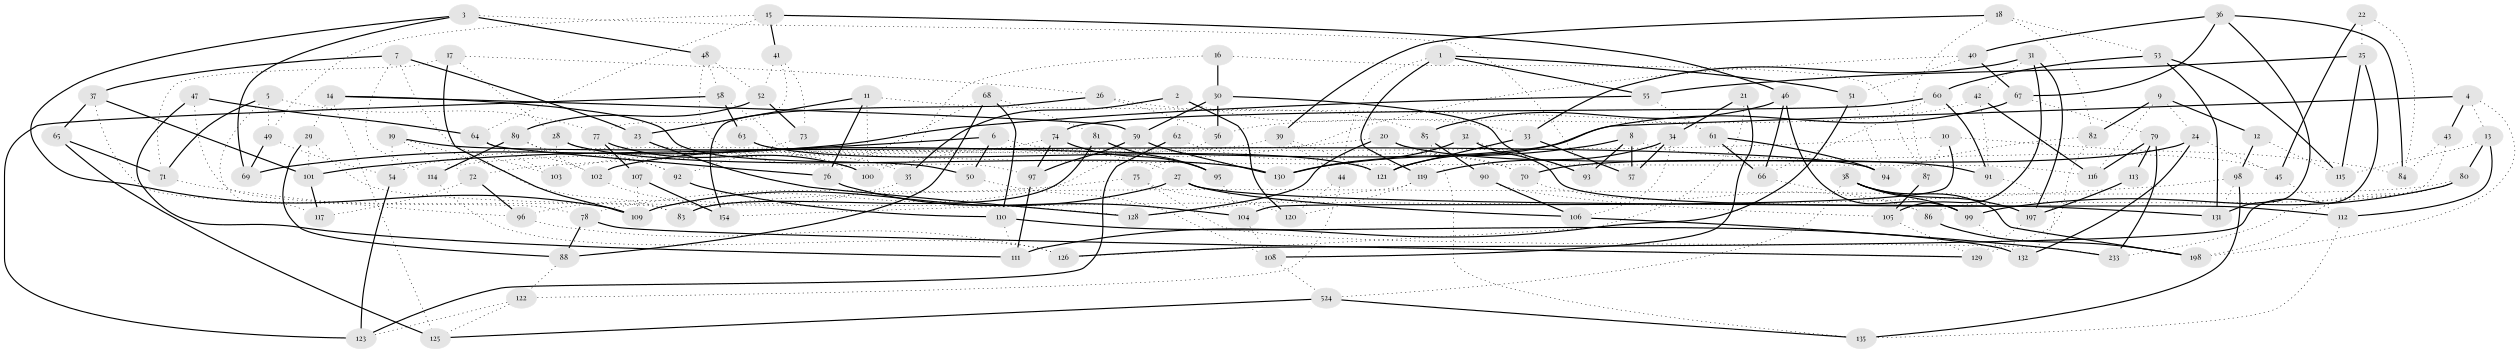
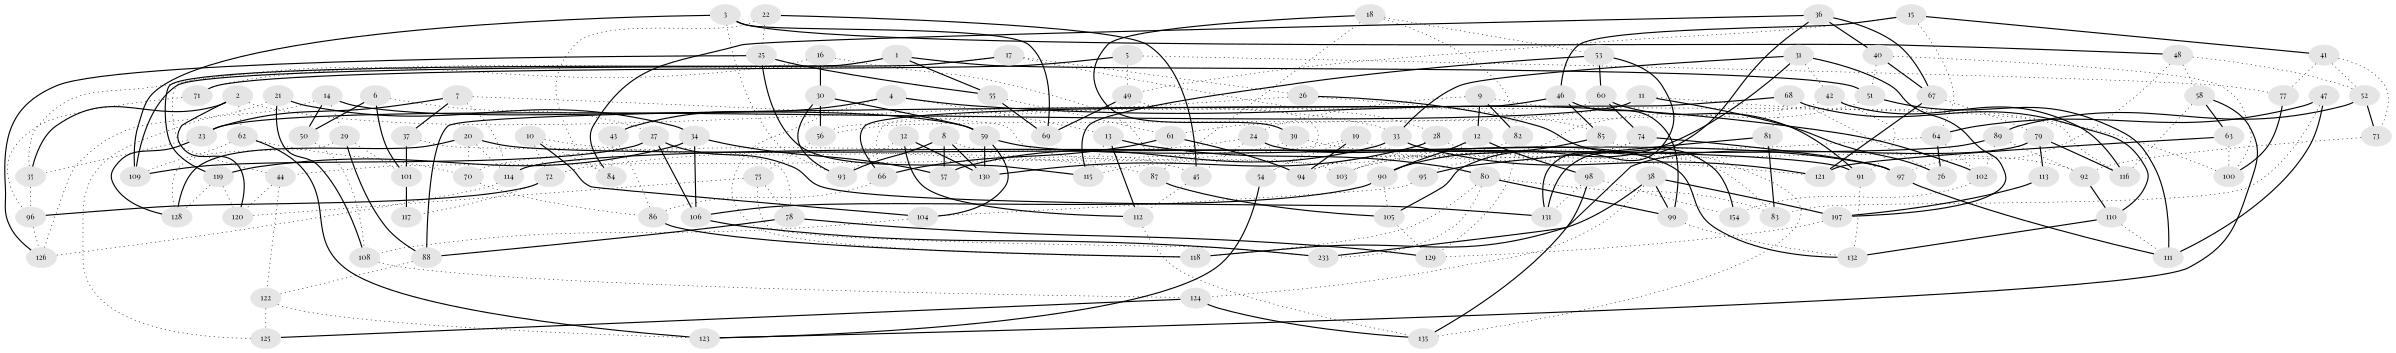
  graph {
    fontname="Playfair Display"
    node [color=gray90 fontname="Playfair Display" style=filled]
    edge [fontname="Playfair Display" style=bold]
    1
    44
    51
    55
    119
    120
    122
    94
    111
    69
    61
    128
    2
    33
    35
    62
    57
    121
    96
    109
    70
    123
    3
    48
    93
    52
    58
    97
    4
    13
    43
    102
-   118 [label=198]
+   118
    115
    80
    112
    84
    86
    n39 [label=154]
    5
    49
    71
    77
    117
    54
    100
-   107
    6
    27
    50
    101
    106
    131
    108
    81
    83
    95
    7
    23
    37
    103
    114
-   65
    78
    126
    8
    45
    130
    9
    12
    24
    82
    116
    90
    98
    132
    129
    10
    72
    87
    104
    105
    11
    76
    66
    135
    99
    n88 [label=233]
    14
    29
    59
    125
    88
    15
    41
    46
    64
    73
    85
    16
    30
    56
    63
    17
    26
    28
    92
    18
    39
    53
    60
    19
    20
    91
    21
    34
-   124 [label=524]
+   124
    22
    25
    75
    110
    31
    42
    n124 [label=197]
    32
    36
    40
    67
    79
    38
    89
    47
    74
    113
    68
    1 -- 44 [style=dotted]
    1 -- 51
    1 -- 55
    1 -- 119
    44 -- 120 [style=dotted]
    44 -- 122 [style=dotted]
    51 -- 94 [style=dotted]
    51 -- 111
    55 -- 69
    55 -- 61 [style=dotted]
    119 -- 120 [style=dotted]
    119 -- 128 [style=dotted]
    122 -- 123 [style=dotted]
    122 -- 125 [style=dotted]
    61 -- 94
    61 -- 66
    2 -- 120
    2 -- 33 [style=dotted]
    2 -- 35
    2 -- 62 [style=dotted]
    33 -- 57
    33 -- 121
    35 -- 96 [style=dotted]
    62 -- 109 [style=dotted]
    62 -- 70 [style=dotted]
    62 -- 123
    96 -- 126 [style=dotted]
    70 -- 86 [style=dotted]
    3 -- 69
    3 -- 109
    3 -- 48
    3 -- 93 [style=dotted]
    48 -- 52 [style=dotted]
    48 -- 58 [style=dotted]
    48 -- 97 [style=dotted]
    52 -- 73
    52 -- 89
    58 -- 123
    58 -- 116 [style=dotted]
    58 -- 63
    97 -- 111
    4 -- 13 [style=dotted]
    4 -- 43
    4 -- 102
    4 -- 118 [style=dotted]
    13 -- 115 [style=dotted]
    13 -- 80
    13 -- 112
    43 -- 84 [style=dotted]
    43 -- 86 [style=dotted]
    102 -- n39 [style=dotted]
    80 -- 118 [style=dotted]
    80 -- 83 [style=dotted]
    80 -- 99
    80 -- n88 [style=dotted]
    112 -- 135 [style=dotted]
    86 -- 118
    5 -- 49 [style=dotted]
    5 -- 71
    5 -- 77 [style=dotted]
-   5 -- 117 [style=dotted]
    49 -- 69
    49 -- 54 [style=dotted]
    71 -- 96 [style=dotted]
    77 -- 100
-   77 -- 107
    54 -- 123
-   107 -- 109 [style=dotted]
-   107 -- n39
    6 -- 27 [style=dotted]
    6 -- 50
    6 -- 101
    27 -- 109
    27 -- 106
    27 -- 131
    50 -- 108 [style=dotted]
    101 -- 117
    106 -- n88
    108 -- 124 [style=dotted]
    81 -- 83
    81 -- 95
    95 -- 104 [style=dotted]
    7 -- 23
    7 -- 37
    7 -- 103 [style=dotted]
    7 -- 114 [style=dotted]
    23 -- 128
    23 -- 35 [style=dotted]
    37 -- 101
-   37 -- 65
    37 -- 78 [style=dotted]
    114 -- 126 [style=dotted]
-   65 -- 71
-   65 -- 125
    78 -- 129
    78 -- 88
    8 -- 57
    8 -- 93
    8 -- 45 [style=dotted]
    8 -- 130
    45 -- 112 [style=dotted]
    9 -- 12
    9 -- 24 [style=dotted]
    9 -- 82
    9 -- 116 [style=dotted]
    12 -- 115 [style=dotted]
+   12 -- 90
    12 -- 98
-   24 -- 70
+   24 -- 70 [style=dotted]
    24 -- 45 [style=dotted]
    24 -- 132
    82 -- 94 [style=dotted]
    82 -- 129 [style=dotted]
    90 -- 106
    90 -- 105 [style=dotted]
    98 -- n39 [style=dotted]
    98 -- 131 [style=dotted]
    98 -- 135
    10 -- 84 [style=dotted]
    10 -- 72 [style=dotted]
    10 -- 87 [style=dotted]
    10 -- 104
    72 -- 96
    72 -- 117 [style=dotted]
    87 -- 105
    104 -- 108 [style=dotted]
    105 -- 129 [style=dotted]
    11 -- 61 [style=dotted]
    11 -- 100 [style=dotted]
    11 -- 23
    11 -- 76
-   76 -- 104
+   59 -- 104
    66 -- 86 [style=dotted]
    99 -- 132 [style=dotted]
    14 -- 50
    14 -- 29 [style=dotted]
    14 -- 59
    14 -- 125 [style=dotted]
    29 -- 128 [style=dotted]
    29 -- 101 [style=dotted]
    29 -- 88
    59 -- 97
    59 -- 130
    88 -- 122 [style=dotted]
    15 -- 49 [style=dotted]
    15 -- 41
    15 -- 46
    15 -- 64 [style=dotted]
    41 -- 52 [style=dotted]
    41 -- 77 [style=dotted]
    41 -- 73 [style=dotted]
    46 -- 66
    46 -- 99
    46 -- 85
    64 -- 102 [style=dotted]
    64 -- 103 [style=dotted]
    64 -- 76
    73 -- 92 [style=dotted]
    85 -- 90
    85 -- 135 [style=dotted]
    16 -- 35 [style=dotted]
    16 -- 87 [style=dotted]
    16 -- 30
    30 -- 93
    30 -- 59
    30 -- 56
    56 -- 75 [style=dotted]
    63 -- 121
    63 -- 100 [style=dotted]
    17 -- 109
    17 -- 71 [style=dotted]
    17 -- 26 [style=dotted]
    17 -- 28 [style=dotted]
    26 -- n39
    26 -- 85 [style=dotted]
    26 -- 56 [style=dotted]
    28 -- 103 [style=dotted]
    28 -- 130
    28 -- 92 [style=dotted]
    92 -- 110
    18 -- 82 [style=dotted]
    18 -- 87 [style=dotted]
    18 -- 39
    18 -- 53 [style=dotted]
    39 -- 44 [style=dotted]
    39 -- 121 [style=dotted]
    39 -- 54 [style=dotted]
    53 -- 115
    53 -- 131
    53 -- 60
    60 -- 66 [style=dotted]
    60 -- 91
    60 -- 74
    19 -- 94
    19 -- 54 [style=dotted]
    19 -- 83 [style=dotted]
    19 -- 72 [style=dotted]
    20 -- 128
    20 -- 70 [style=dotted]
    20 -- 114 [style=dotted]
    20 -- 91
    91 -- 132 [style=dotted]
    21 -- 108
    21 -- 126 [style=dotted]
    21 -- 34
    34 -- 119
    34 -- 57
-   34 -- 106 [style=dotted]
+   34 -- 106
    124 -- 135
    124 -- 125
    22 -- 84 [style=dotted]
    22 -- 45
    22 -- 25 [style=dotted]
    25 -- 55
    25 -- 115
    25 -- 126
    75 -- 120 [style=dotted]
    75 -- 78 [style=dotted]
    75 -- n88 [style=dotted]
    110 -- 111 [style=dotted]
    110 -- 132
    31 -- 33
    31 -- 105
    31 -- 42 [style=dotted]
    31 -- n124
    42 -- 116
    42 -- 56 [style=dotted]
    42 -- 91 [style=dotted]
    n124 -- 129 [style=dotted]
    32 -- 93 [style=dotted]
    32 -- 112
    32 -- 130
    36 -- 84
    36 -- 131
    36 -- 40
    36 -- 67
    40 -- 51 [style=dotted]
    40 -- 100 [style=dotted]
    40 -- 67
    67 -- 121
    67 -- 79 [style=dotted]
    79 -- 116
    79 -- n88
    79 -- 113
    38 -- 118
    38 -- 99
    38 -- 124 [style=dotted]
    38 -- n124
    89 -- 102 [style=dotted]
    89 -- 114
    89 -- 92 [style=dotted]
    47 -- 111
    47 -- 83 [style=dotted]
    47 -- 64
    74 -- 97
-   74 -- 95
+   74 -- 95 [style=dotted]
    74 -- 103 [style=dotted]
    113 -- n124
    68 -- 81 [style=dotted]
    68 -- 76 [style=dotted]
    68 -- 88
    68 -- 110
  }
